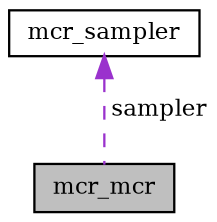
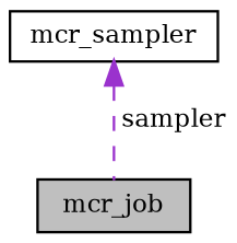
  digraph {
    fontname="DejaVu Serif"
    node [color=black fontname="DejaVu Serif" fontsize=10 shape=record style=filled]
-   n1 [fillcolor=grey75 fontcolor=black height=0.2 label=mcr_mcr width=0.4]
+   n1 [fillcolor=grey75 fontcolor=black height=0.2 label=mcr_job width=0.4]
    n2 [fillcolor=white height=0.2 label=mcr_sampler width=0.4]
    n2 -> n1 [color=darkorchid3 dir=back fontname="DejaVu Serif" fontsize=10 label=" sampler" labelfontname=Helvetica labelfontsize=10 style=dashed]
  }
